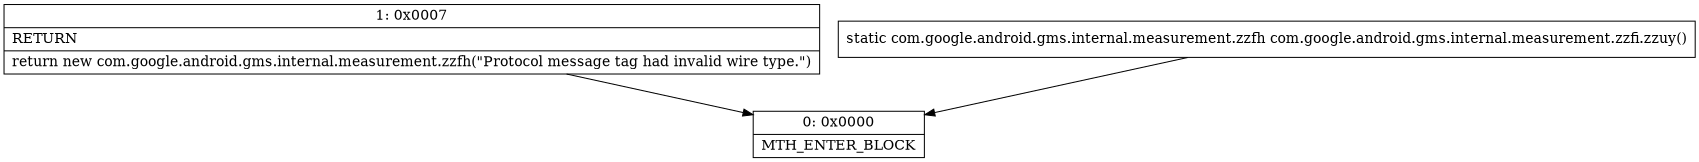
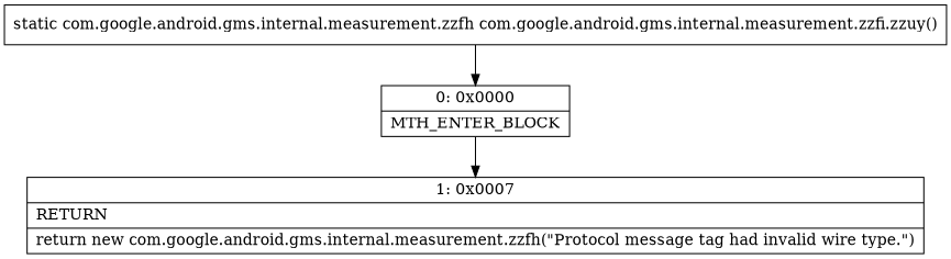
  digraph {
    node [shape=record]
    n1 [label="{0\:\ 0x0000|MTH_ENTER_BLOCK\l}"]
    n2 [label="{1\:\ 0x0007|RETURN\l|return new com.google.android.gms.internal.measurement.zzfh(\"Protocol message tag had invalid wire type.\")\l}"]
    n3 [label="{static com.google.android.gms.internal.measurement.zzfh com.google.android.gms.internal.measurement.zzfi.zzuy() }"]
-   n2 -> n1
+   n1 -> n2
    n3 -> n1
  }
